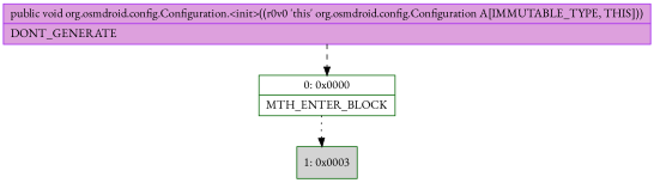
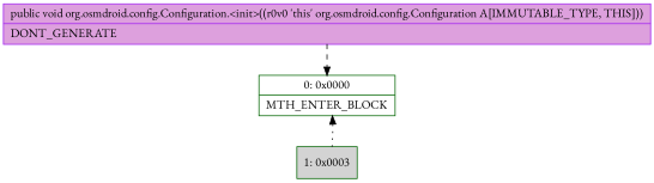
  digraph {
    fontname="EB Garamond"
    node [color=darkgreen shape=record style=filled fontname="EB Garamond"]
    edge [arrowhead=normal fontname="EB Garamond"]
    n1 [label="{0\:\ 0x0000|MTH_ENTER_BLOCK\l}" fillcolor=white]
    n2 [label="{1\:\ 0x0003}" fillcolor=lightgrey]
    n3 [label="{public void org.osmdroid.config.Configuration.\<init\>((r0v0 'this' org.osmdroid.config.Configuration A[IMMUTABLE_TYPE, THIS]))  | DONT_GENERATE\l}" fillcolor=plum color=purple]
    subgraph cluster_1 {
      label="R(0)"
    }
-   n1 -> n2 [style=dotted]
+   n2 -> n1 [style=dotted]
    n3 -> n1 [style=dashed]
  }
